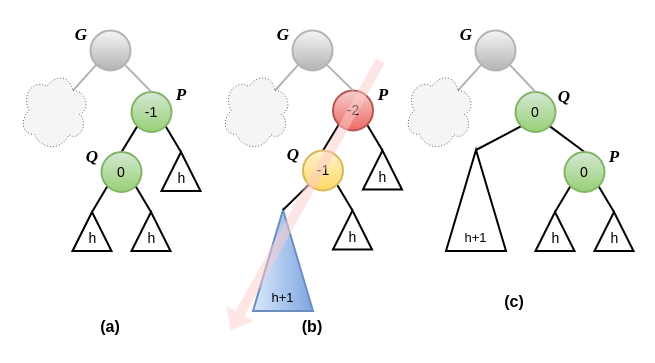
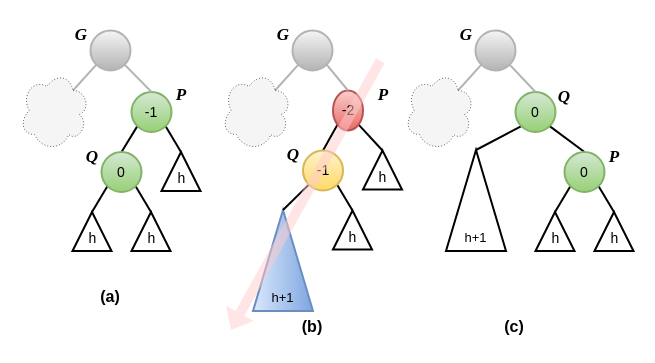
  <mxCell id="0" />
  <mxCell id="1" parent="0" />
  <mxCell id="2" value="" style="group" parent="1" vertex="1" connectable="0"><mxGeometry x="20" y="20" width="603" height="320.5" as="geometry" /></mxCell>
- <mxCell id="3" value="&lt;font style=&quot;font-size: 16px;&quot;&gt;&lt;b&gt;(a)&lt;/b&gt;&lt;/font&gt;" style="text;html=1;align=center;verticalAlign=middle;whiteSpace=wrap;rounded=0;fontFamily=Helvetica;fontSize=11;fontColor=default;labelBackgroundColor=default;" parent="2" vertex="1"><mxGeometry x="60" y="290.5" width="60" height="30" as="geometry" /></mxCell>
+ <mxCell id="3" value="&lt;font style=&quot;font-size: 16px;&quot;&gt;&lt;b&gt;(a)&lt;/b&gt;&lt;/font&gt;" style="text;html=1;align=center;verticalAlign=middle;whiteSpace=wrap;rounded=0;fontFamily=Helvetica;fontSize=11;fontColor=default;labelBackgroundColor=default;" parent="2" vertex="1"><mxGeometry x="60" y="260.5" width="60" height="30" as="geometry" /></mxCell>
  <mxCell id="4" value="&lt;font style=&quot;font-size: 16px;&quot;&gt;&lt;b&gt;(b)&lt;/b&gt;&lt;/font&gt;" style="text;html=1;align=center;verticalAlign=middle;whiteSpace=wrap;rounded=0;fontFamily=Helvetica;fontSize=11;fontColor=default;labelBackgroundColor=default;" parent="2" vertex="1"><mxGeometry x="261.75" y="290.5" width="60" height="30" as="geometry" /></mxCell>
- <mxCell id="5" value="&lt;font style=&quot;font-size: 16px;&quot;&gt;&lt;b&gt;(c)&lt;/b&gt;&lt;/font&gt;" style="text;html=1;align=center;verticalAlign=middle;whiteSpace=wrap;rounded=0;fontFamily=Helvetica;fontSize=11;fontColor=default;labelBackgroundColor=default;" parent="2" vertex="1"><mxGeometry x="464" y="265.5" width="60" height="30" as="geometry" /></mxCell>
+ <mxCell id="5" value="&lt;font style=&quot;font-size: 16px;&quot;&gt;&lt;b&gt;(c)&lt;/b&gt;&lt;/font&gt;" style="text;html=1;align=center;verticalAlign=middle;whiteSpace=wrap;rounded=0;fontFamily=Helvetica;fontSize=11;fontColor=default;labelBackgroundColor=default;" parent="2" vertex="1"><mxGeometry x="464" y="290.5" width="60" height="30" as="geometry" /></mxCell>
  <mxCell id="6" value="" style="group" parent="2" vertex="1" connectable="0"><mxGeometry x="385" width="218" height="230.5" as="geometry" /></mxCell>
  <mxCell id="7" style="rounded=0;orthogonalLoop=1;jettySize=auto;html=1;exitX=1;exitY=1;exitDx=0;exitDy=0;endArrow=none;endFill=0;strokeWidth=2;entryX=0.5;entryY=0;entryDx=0;entryDy=0;" parent="6" source="9" target="12" edge="1"><mxGeometry relative="1" as="geometry"><mxPoint x="180" y="120" as="targetPoint" /></mxGeometry></mxCell>
  <mxCell id="8" style="edgeStyle=none;shape=connector;rounded=0;orthogonalLoop=1;jettySize=auto;html=1;exitX=0;exitY=1;exitDx=0;exitDy=0;strokeColor=default;strokeWidth=2;align=center;verticalAlign=middle;fontFamily=Helvetica;fontSize=11;fontColor=default;labelBackgroundColor=default;endArrow=none;endFill=0;entryX=1;entryY=0.5;entryDx=0;entryDy=0;" parent="6" source="9" target="22" edge="1"><mxGeometry relative="1" as="geometry"><mxPoint x="80" y="110" as="targetPoint" /></mxGeometry></mxCell>
  <mxCell id="9" value="0" style="ellipse;whiteSpace=wrap;html=1;aspect=fixed;fillColor=#d5e8d4;strokeColor=#82b366;gradientColor=#97d077;strokeWidth=2;fontSize=14;" parent="6" vertex="1"><mxGeometry x="110" y="71.5" width="40" height="40" as="geometry" /></mxCell>
  <mxCell id="10" style="edgeStyle=none;shape=connector;rounded=0;orthogonalLoop=1;jettySize=auto;html=1;exitX=0;exitY=1;exitDx=0;exitDy=0;entryX=1;entryY=0.5;entryDx=0;entryDy=0;strokeColor=default;strokeWidth=2;align=center;verticalAlign=middle;fontFamily=Helvetica;fontSize=11;fontColor=default;labelBackgroundColor=default;endArrow=none;endFill=0;" parent="6" source="12" target="13" edge="1"><mxGeometry relative="1" as="geometry" /></mxCell>
  <mxCell id="11" style="edgeStyle=none;shape=connector;rounded=0;orthogonalLoop=1;jettySize=auto;html=1;exitX=1;exitY=1;exitDx=0;exitDy=0;entryX=1;entryY=0.5;entryDx=0;entryDy=0;strokeColor=default;strokeWidth=2;align=center;verticalAlign=middle;fontFamily=Helvetica;fontSize=11;fontColor=default;labelBackgroundColor=default;endArrow=none;endFill=0;" parent="6" source="12" target="14" edge="1"><mxGeometry relative="1" as="geometry" /></mxCell>
  <mxCell id="12" value="0" style="ellipse;whiteSpace=wrap;html=1;aspect=fixed;fillColor=#d5e8d4;strokeColor=#82b366;gradientColor=#97d077;strokeWidth=2;fontSize=14;" parent="6" vertex="1"><mxGeometry x="159" y="131.5" width="40" height="40" as="geometry" /></mxCell>
  <mxCell id="13" value="h&lt;div style=&quot;font-size: 14px;&quot;&gt;&lt;br style=&quot;font-size: 14px;&quot;&gt;&lt;/div&gt;" style="triangle;whiteSpace=wrap;html=1;fontFamily=Helvetica;fontSize=14;fontColor=default;labelBackgroundColor=none;rotation=-90;textDirection=vertical-lr;strokeWidth=2;" parent="6" vertex="1"><mxGeometry x="130" y="191.5" width="39" height="39" as="geometry" /></mxCell>
  <mxCell id="14" value="h&lt;div style=&quot;font-size: 14px;&quot;&gt;&lt;br style=&quot;font-size: 14px;&quot;&gt;&lt;/div&gt;" style="triangle;whiteSpace=wrap;html=1;fontFamily=Helvetica;fontSize=14;fontColor=default;labelBackgroundColor=none;rotation=-90;textDirection=vertical-lr;strokeWidth=2;" parent="6" vertex="1"><mxGeometry x="189" y="191.5" width="39" height="39" as="geometry" /></mxCell>
  <mxCell id="15" value="Q" style="text;html=1;align=center;verticalAlign=middle;whiteSpace=wrap;rounded=0;fontFamily=Times New Roman;fontSize=17;fontColor=default;labelBackgroundColor=default;fontStyle=3" parent="6" vertex="1"><mxGeometry x="149" y="61.5" width="20" height="30" as="geometry" /></mxCell>
  <mxCell id="16" value="P" style="text;html=1;align=center;verticalAlign=middle;whiteSpace=wrap;rounded=0;fontFamily=Times New Roman;fontSize=17;fontColor=default;labelBackgroundColor=default;fontStyle=3" parent="6" vertex="1"><mxGeometry x="198.5" y="121.5" width="20" height="30" as="geometry" /></mxCell>
  <mxCell id="17" style="edgeStyle=none;shape=connector;rounded=0;orthogonalLoop=1;jettySize=auto;html=1;exitX=0;exitY=1;exitDx=0;exitDy=0;strokeColor=#B3B3B3;strokeWidth=2;align=center;verticalAlign=middle;fontFamily=Helvetica;fontSize=11;fontColor=default;labelBackgroundColor=default;endArrow=none;endFill=0;entryX=0.25;entryY=0.25;entryDx=0;entryDy=0;entryPerimeter=0;" parent="6" source="18" target="19" edge="1"><mxGeometry relative="1" as="geometry"><mxPoint x="41" y="44" as="targetPoint" /></mxGeometry></mxCell>
  <mxCell id="18" value="" style="ellipse;whiteSpace=wrap;html=1;aspect=fixed;fillColor=#f5f5f5;strokeColor=#B3B3B3;gradientColor=#b3b3b3;strokeWidth=2;fontSize=14;" parent="6" vertex="1"><mxGeometry x="70" y="10" width="40" height="40" as="geometry" /></mxCell>
  <mxCell id="19" value="" style="ellipse;shape=cloud;whiteSpace=wrap;html=1;fontFamily=Helvetica;fontSize=11;fontColor=#333333;labelBackgroundColor=default;dashed=1;dashPattern=1 2;strokeColor=#666666;fillColor=#f5f5f5;flipH=1;" parent="6" vertex="1"><mxGeometry y="50" width="70" height="80" as="geometry" /></mxCell>
  <mxCell id="20" style="edgeStyle=none;shape=connector;rounded=0;orthogonalLoop=1;jettySize=auto;html=1;exitX=1;exitY=1;exitDx=0;exitDy=0;strokeColor=#B3B3B3;strokeWidth=2;align=center;verticalAlign=middle;fontFamily=Helvetica;fontSize=11;fontColor=default;labelBackgroundColor=default;endArrow=none;endFill=0;entryX=0.5;entryY=0;entryDx=0;entryDy=0;" parent="6" source="18" target="9" edge="1"><mxGeometry relative="1" as="geometry"><mxPoint x="141" y="40" as="targetPoint" /></mxGeometry></mxCell>
  <mxCell id="21" value="G" style="text;html=1;align=center;verticalAlign=middle;whiteSpace=wrap;rounded=0;fontFamily=Times New Roman;fontSize=17;fontColor=#000000;labelBackgroundColor=default;fontStyle=3;strokeColor=none;fillColor=none;" parent="6" vertex="1"><mxGeometry x="51" width="20" height="30" as="geometry" /></mxCell>
  <mxCell id="22" value="&lt;div style=&quot;font-size: 13px;&quot;&gt;h+1&lt;br&gt;&lt;br&gt;&lt;br&gt;&lt;br&gt;&lt;br&gt;&lt;br&gt;&lt;/div&gt;" style="triangle;whiteSpace=wrap;html=1;fontFamily=Helvetica;fontSize=14;labelBackgroundColor=none;rotation=-90;textDirection=vertical-lr;strokeWidth=2;" parent="6" vertex="1"><mxGeometry x="20" y="150" width="101" height="60" as="geometry" /></mxCell>
  <mxCell id="23" value="" style="group" parent="2" vertex="1" connectable="0"><mxGeometry width="180" height="230.5" as="geometry" /></mxCell>
  <mxCell id="24" style="rounded=0;orthogonalLoop=1;jettySize=auto;html=1;exitX=1;exitY=1;exitDx=0;exitDy=0;endArrow=none;endFill=0;strokeWidth=2;entryX=1;entryY=0.5;entryDx=0;entryDy=0;" parent="23" source="26" target="30" edge="1"><mxGeometry relative="1" as="geometry"><mxPoint x="101" y="121.5" as="targetPoint" /></mxGeometry></mxCell>
  <mxCell id="25" style="edgeStyle=none;shape=connector;rounded=0;orthogonalLoop=1;jettySize=auto;html=1;exitX=0;exitY=1;exitDx=0;exitDy=0;strokeColor=default;strokeWidth=2;align=center;verticalAlign=middle;fontFamily=Helvetica;fontSize=11;fontColor=default;labelBackgroundColor=default;endArrow=none;endFill=0;entryX=0.5;entryY=0;entryDx=0;entryDy=0;" parent="23" source="26" target="29" edge="1"><mxGeometry relative="1" as="geometry"><mxPoint x="31" y="111.5" as="targetPoint" /></mxGeometry></mxCell>
  <mxCell id="26" value="-1" style="ellipse;whiteSpace=wrap;html=1;aspect=fixed;fillColor=#d5e8d4;strokeColor=#82b366;gradientColor=#97d077;strokeWidth=2;fontSize=14;" parent="23" vertex="1"><mxGeometry x="111" y="71.5" width="40" height="40" as="geometry" /></mxCell>
  <mxCell id="27" style="edgeStyle=none;shape=connector;rounded=0;orthogonalLoop=1;jettySize=auto;html=1;exitX=0;exitY=1;exitDx=0;exitDy=0;entryX=1;entryY=0.5;entryDx=0;entryDy=0;strokeColor=default;strokeWidth=2;align=center;verticalAlign=middle;fontFamily=Helvetica;fontSize=11;fontColor=default;labelBackgroundColor=default;endArrow=none;endFill=0;" parent="23" source="29" target="31" edge="1"><mxGeometry relative="1" as="geometry" /></mxCell>
  <mxCell id="28" style="edgeStyle=none;shape=connector;rounded=0;orthogonalLoop=1;jettySize=auto;html=1;exitX=1;exitY=1;exitDx=0;exitDy=0;entryX=1;entryY=0.5;entryDx=0;entryDy=0;strokeColor=default;strokeWidth=2;align=center;verticalAlign=middle;fontFamily=Helvetica;fontSize=11;fontColor=default;labelBackgroundColor=default;endArrow=none;endFill=0;" parent="23" source="29" target="32" edge="1"><mxGeometry relative="1" as="geometry" /></mxCell>
  <mxCell id="29" value="0" style="ellipse;whiteSpace=wrap;html=1;aspect=fixed;fillColor=#d5e8d4;strokeColor=#82b366;gradientColor=#97d077;strokeWidth=2;fontSize=14;" parent="23" vertex="1"><mxGeometry x="81" y="131.5" width="40" height="40" as="geometry" /></mxCell>
  <mxCell id="30" value="h&lt;div style=&quot;font-size: 14px;&quot;&gt;&lt;br style=&quot;font-size: 14px;&quot;&gt;&lt;/div&gt;" style="triangle;whiteSpace=wrap;html=1;fontFamily=Helvetica;fontSize=14;fontColor=default;labelBackgroundColor=none;rotation=-90;textDirection=vertical-lr;strokeWidth=2;" parent="23" vertex="1"><mxGeometry x="141" y="131.5" width="39" height="39" as="geometry" /></mxCell>
  <mxCell id="31" value="h&lt;div style=&quot;font-size: 14px;&quot;&gt;&lt;br style=&quot;font-size: 14px;&quot;&gt;&lt;/div&gt;" style="triangle;whiteSpace=wrap;html=1;fontFamily=Helvetica;fontSize=14;fontColor=default;labelBackgroundColor=none;rotation=-90;textDirection=vertical-lr;strokeWidth=2;" parent="23" vertex="1"><mxGeometry x="52" y="191.5" width="39" height="39" as="geometry" /></mxCell>
  <mxCell id="32" value="h&lt;div style=&quot;font-size: 14px;&quot;&gt;&lt;br style=&quot;font-size: 14px;&quot;&gt;&lt;/div&gt;" style="triangle;whiteSpace=wrap;html=1;fontFamily=Helvetica;fontSize=14;fontColor=default;labelBackgroundColor=none;rotation=-90;textDirection=vertical-lr;strokeWidth=2;" parent="23" vertex="1"><mxGeometry x="111" y="191.5" width="39" height="39" as="geometry" /></mxCell>
  <mxCell id="33" value="P" style="text;html=1;align=center;verticalAlign=middle;whiteSpace=wrap;rounded=0;fontFamily=Times New Roman;fontSize=17;fontColor=default;labelBackgroundColor=default;fontStyle=3" parent="23" vertex="1"><mxGeometry x="151" y="60" width="20" height="30" as="geometry" /></mxCell>
  <mxCell id="34" value="Q" style="text;html=1;align=center;verticalAlign=middle;whiteSpace=wrap;rounded=0;fontFamily=Times New Roman;fontSize=17;fontColor=default;labelBackgroundColor=default;fontStyle=3" parent="23" vertex="1"><mxGeometry x="61.5" y="121.5" width="20" height="30" as="geometry" /></mxCell>
  <mxCell id="35" style="edgeStyle=none;shape=connector;rounded=0;orthogonalLoop=1;jettySize=auto;html=1;exitX=0;exitY=1;exitDx=0;exitDy=0;strokeColor=#B3B3B3;strokeWidth=2;align=center;verticalAlign=middle;fontFamily=Helvetica;fontSize=11;fontColor=default;labelBackgroundColor=default;endArrow=none;endFill=0;entryX=0.25;entryY=0.25;entryDx=0;entryDy=0;entryPerimeter=0;" parent="23" source="36" target="37" edge="1"><mxGeometry relative="1" as="geometry"><mxPoint x="41" y="44" as="targetPoint" /></mxGeometry></mxCell>
  <mxCell id="36" value="" style="ellipse;whiteSpace=wrap;html=1;aspect=fixed;fillColor=#f5f5f5;strokeColor=#B3B3B3;gradientColor=#b3b3b3;strokeWidth=2;fontSize=14;" parent="23" vertex="1"><mxGeometry x="70" y="10" width="40" height="40" as="geometry" /></mxCell>
  <mxCell id="37" value="" style="ellipse;shape=cloud;whiteSpace=wrap;html=1;fontFamily=Helvetica;fontSize=11;fontColor=#333333;labelBackgroundColor=default;dashed=1;dashPattern=1 2;strokeColor=#666666;fillColor=#f5f5f5;flipH=1;" parent="23" vertex="1"><mxGeometry y="50" width="70" height="80" as="geometry" /></mxCell>
  <mxCell id="38" style="edgeStyle=none;shape=connector;rounded=0;orthogonalLoop=1;jettySize=auto;html=1;exitX=1;exitY=1;exitDx=0;exitDy=0;strokeColor=#B3B3B3;strokeWidth=2;align=center;verticalAlign=middle;fontFamily=Helvetica;fontSize=11;fontColor=default;labelBackgroundColor=default;endArrow=none;endFill=0;entryX=0.5;entryY=0;entryDx=0;entryDy=0;" parent="23" source="36" target="26" edge="1"><mxGeometry relative="1" as="geometry"><mxPoint x="141" y="40" as="targetPoint" /></mxGeometry></mxCell>
  <mxCell id="39" value="G" style="text;html=1;align=center;verticalAlign=middle;whiteSpace=wrap;rounded=0;fontFamily=Times New Roman;fontSize=17;fontColor=#000000;labelBackgroundColor=default;fontStyle=3;strokeColor=none;fillColor=none;" parent="23" vertex="1"><mxGeometry x="51" width="20" height="30" as="geometry" /></mxCell>
  <mxCell id="40" value="" style="group" parent="2" vertex="1" connectable="0"><mxGeometry x="202" width="179.5" height="310" as="geometry" /></mxCell>
  <mxCell id="41" value="&lt;div style=&quot;font-size: 13px;&quot;&gt;h+1&lt;br&gt;&lt;br&gt;&lt;br&gt;&lt;br&gt;&lt;br&gt;&lt;br&gt;&lt;/div&gt;" style="triangle;whiteSpace=wrap;html=1;fontFamily=Helvetica;fontSize=14;labelBackgroundColor=none;rotation=-90;textDirection=vertical-lr;strokeWidth=2;fillColor=#dae8fc;gradientColor=#7ea6e0;strokeColor=#6c8ebf;" parent="40" vertex="1"><mxGeometry x="10" y="210" width="101" height="60" as="geometry" /></mxCell>
  <mxCell id="42" style="rounded=0;orthogonalLoop=1;jettySize=auto;html=1;exitX=1;exitY=1;exitDx=0;exitDy=0;endArrow=none;endFill=0;strokeWidth=2;entryX=1;entryY=0.5;entryDx=0;entryDy=0;" parent="40" source="44" target="48" edge="1"><mxGeometry relative="1" as="geometry"><mxPoint x="130" y="120" as="targetPoint" /></mxGeometry></mxCell>
  <mxCell id="43" style="edgeStyle=none;shape=connector;rounded=0;orthogonalLoop=1;jettySize=auto;html=1;exitX=0;exitY=1;exitDx=0;exitDy=0;strokeColor=default;strokeWidth=2;align=center;verticalAlign=middle;fontFamily=Helvetica;fontSize=11;fontColor=default;labelBackgroundColor=default;endArrow=none;endFill=0;entryX=0.5;entryY=0;entryDx=0;entryDy=0;" parent="40" source="44" target="47" edge="1"><mxGeometry relative="1" as="geometry"><mxPoint x="60" y="110" as="targetPoint" /></mxGeometry></mxCell>
- <mxCell id="44" value="-2" style="ellipse;whiteSpace=wrap;html=1;aspect=fixed;fillColor=#f8cecc;strokeColor=#b85450;gradientColor=#ea6b66;strokeWidth=2;fontSize=14;" parent="40" vertex="1"><mxGeometry x="110.5" y="70" width="40" height="40" as="geometry" /></mxCell>
+ <mxCell id="44" value="-2" style="ellipse;whiteSpace=wrap;html=1;aspect=fixed;fillColor=#f8cecc;strokeColor=#b85450;gradientColor=#ea6b66;strokeWidth=2;fontSize=14;" parent="40" vertex="1"><mxGeometry x="110.5" y="70" width="30" height="40" as="geometry" /></mxCell>
  <mxCell id="45" style="edgeStyle=none;shape=connector;rounded=0;orthogonalLoop=1;jettySize=auto;html=1;exitX=0;exitY=1;exitDx=0;exitDy=0;strokeColor=default;strokeWidth=2;align=center;verticalAlign=middle;fontFamily=Helvetica;fontSize=11;fontColor=default;labelBackgroundColor=default;endArrow=none;endFill=0;entryX=1;entryY=0.5;entryDx=0;entryDy=0;" parent="40" source="47" target="41" edge="1"><mxGeometry relative="1" as="geometry"><mxPoint x="90" y="170" as="targetPoint" /></mxGeometry></mxCell>
  <mxCell id="46" style="edgeStyle=none;shape=connector;rounded=0;orthogonalLoop=1;jettySize=auto;html=1;exitX=1;exitY=1;exitDx=0;exitDy=0;entryX=1;entryY=0.5;entryDx=0;entryDy=0;strokeColor=default;strokeWidth=2;align=center;verticalAlign=middle;fontFamily=Helvetica;fontSize=11;fontColor=default;labelBackgroundColor=default;endArrow=none;endFill=0;" parent="40" source="47" target="49" edge="1"><mxGeometry relative="1" as="geometry" /></mxCell>
  <mxCell id="47" value="-1" style="ellipse;whiteSpace=wrap;html=1;aspect=fixed;fillColor=#fff2cc;strokeColor=#d6b656;gradientColor=#ffd966;strokeWidth=2;fontSize=14;" parent="40" vertex="1"><mxGeometry x="80.5" y="130" width="40" height="40" as="geometry" /></mxCell>
  <mxCell id="48" value="h&lt;div style=&quot;font-size: 14px;&quot;&gt;&lt;br style=&quot;font-size: 14px;&quot;&gt;&lt;/div&gt;" style="triangle;whiteSpace=wrap;html=1;fontFamily=Helvetica;fontSize=14;fontColor=default;labelBackgroundColor=none;rotation=-90;textDirection=vertical-lr;strokeWidth=2;" parent="40" vertex="1"><mxGeometry x="140.5" y="130" width="39" height="39" as="geometry" /></mxCell>
  <mxCell id="49" value="h&lt;div style=&quot;font-size: 14px;&quot;&gt;&lt;br style=&quot;font-size: 14px;&quot;&gt;&lt;/div&gt;" style="triangle;whiteSpace=wrap;html=1;fontFamily=Helvetica;fontSize=14;fontColor=default;labelBackgroundColor=none;rotation=-90;textDirection=vertical-lr;strokeWidth=2;" parent="40" vertex="1"><mxGeometry x="110.5" y="190" width="39" height="39" as="geometry" /></mxCell>
  <mxCell id="50" value="P" style="text;html=1;align=center;verticalAlign=middle;whiteSpace=wrap;rounded=0;fontFamily=Times New Roman;fontSize=17;fontColor=default;labelBackgroundColor=default;fontStyle=3" parent="40" vertex="1"><mxGeometry x="150.5" y="60" width="20" height="30" as="geometry" /></mxCell>
  <mxCell id="51" value="Q" style="text;html=1;align=center;verticalAlign=middle;whiteSpace=wrap;rounded=0;fontFamily=Times New Roman;fontSize=17;fontColor=default;labelBackgroundColor=default;fontStyle=3" parent="40" vertex="1"><mxGeometry x="61" y="120" width="20" height="30" as="geometry" /></mxCell>
  <mxCell id="52" style="edgeStyle=none;shape=connector;rounded=0;orthogonalLoop=1;jettySize=auto;html=1;exitX=0;exitY=1;exitDx=0;exitDy=0;strokeColor=#B3B3B3;strokeWidth=2;align=center;verticalAlign=middle;fontFamily=Helvetica;fontSize=11;fontColor=default;labelBackgroundColor=default;endArrow=none;endFill=0;entryX=0.25;entryY=0.25;entryDx=0;entryDy=0;entryPerimeter=0;" parent="40" source="53" target="54" edge="1"><mxGeometry relative="1" as="geometry"><mxPoint x="41" y="44" as="targetPoint" /></mxGeometry></mxCell>
  <mxCell id="53" value="" style="ellipse;whiteSpace=wrap;html=1;aspect=fixed;fillColor=#f5f5f5;strokeColor=#B3B3B3;gradientColor=#b3b3b3;strokeWidth=2;fontSize=14;" parent="40" vertex="1"><mxGeometry x="70" y="10" width="40" height="40" as="geometry" /></mxCell>
  <mxCell id="54" value="" style="ellipse;shape=cloud;whiteSpace=wrap;html=1;fontFamily=Helvetica;fontSize=11;fontColor=#333333;labelBackgroundColor=default;dashed=1;dashPattern=1 2;strokeColor=#666666;fillColor=#f5f5f5;flipH=1;" parent="40" vertex="1"><mxGeometry y="50" width="70" height="80" as="geometry" /></mxCell>
  <mxCell id="55" style="edgeStyle=none;shape=connector;rounded=0;orthogonalLoop=1;jettySize=auto;html=1;exitX=1;exitY=1;exitDx=0;exitDy=0;strokeColor=#B3B3B3;strokeWidth=2;align=center;verticalAlign=middle;fontFamily=Helvetica;fontSize=11;fontColor=default;labelBackgroundColor=default;endArrow=none;endFill=0;entryX=0.5;entryY=0;entryDx=0;entryDy=0;" parent="40" source="53" target="44" edge="1"><mxGeometry relative="1" as="geometry"><mxPoint x="141" y="40" as="targetPoint" /></mxGeometry></mxCell>
  <mxCell id="56" value="G" style="text;html=1;align=center;verticalAlign=middle;whiteSpace=wrap;rounded=0;fontFamily=Times New Roman;fontSize=17;fontColor=#000000;labelBackgroundColor=default;fontStyle=3;strokeColor=none;fillColor=none;" parent="40" vertex="1"><mxGeometry x="51" width="20" height="30" as="geometry" /></mxCell>
  <mxCell id="57" value="" style="shape=flexArrow;endArrow=classic;html=1;rounded=0;fillColor=#ffcccc;strokeColor=none;opacity=50;" parent="40" edge="1"><mxGeometry width="50" height="50" relative="1" as="geometry"><mxPoint x="158" y="40" as="sourcePoint" /><mxPoint x="8" y="310" as="targetPoint" /></mxGeometry></mxCell>
